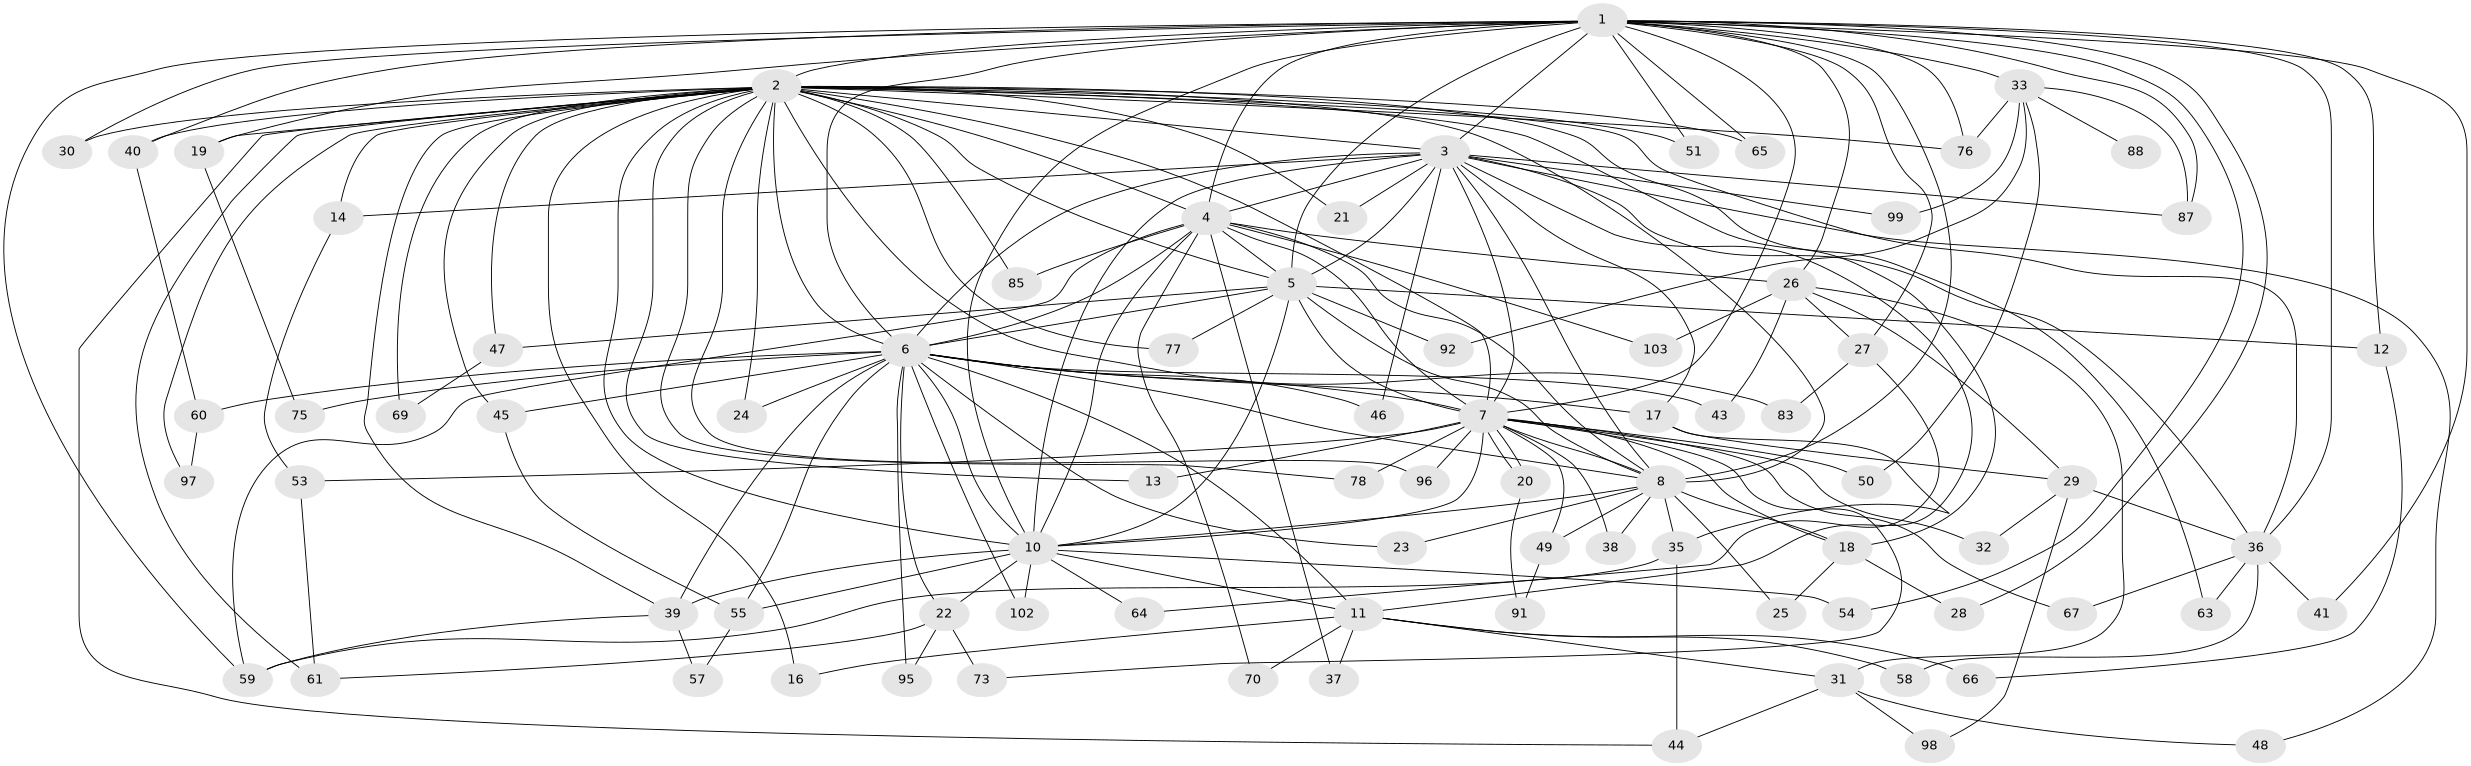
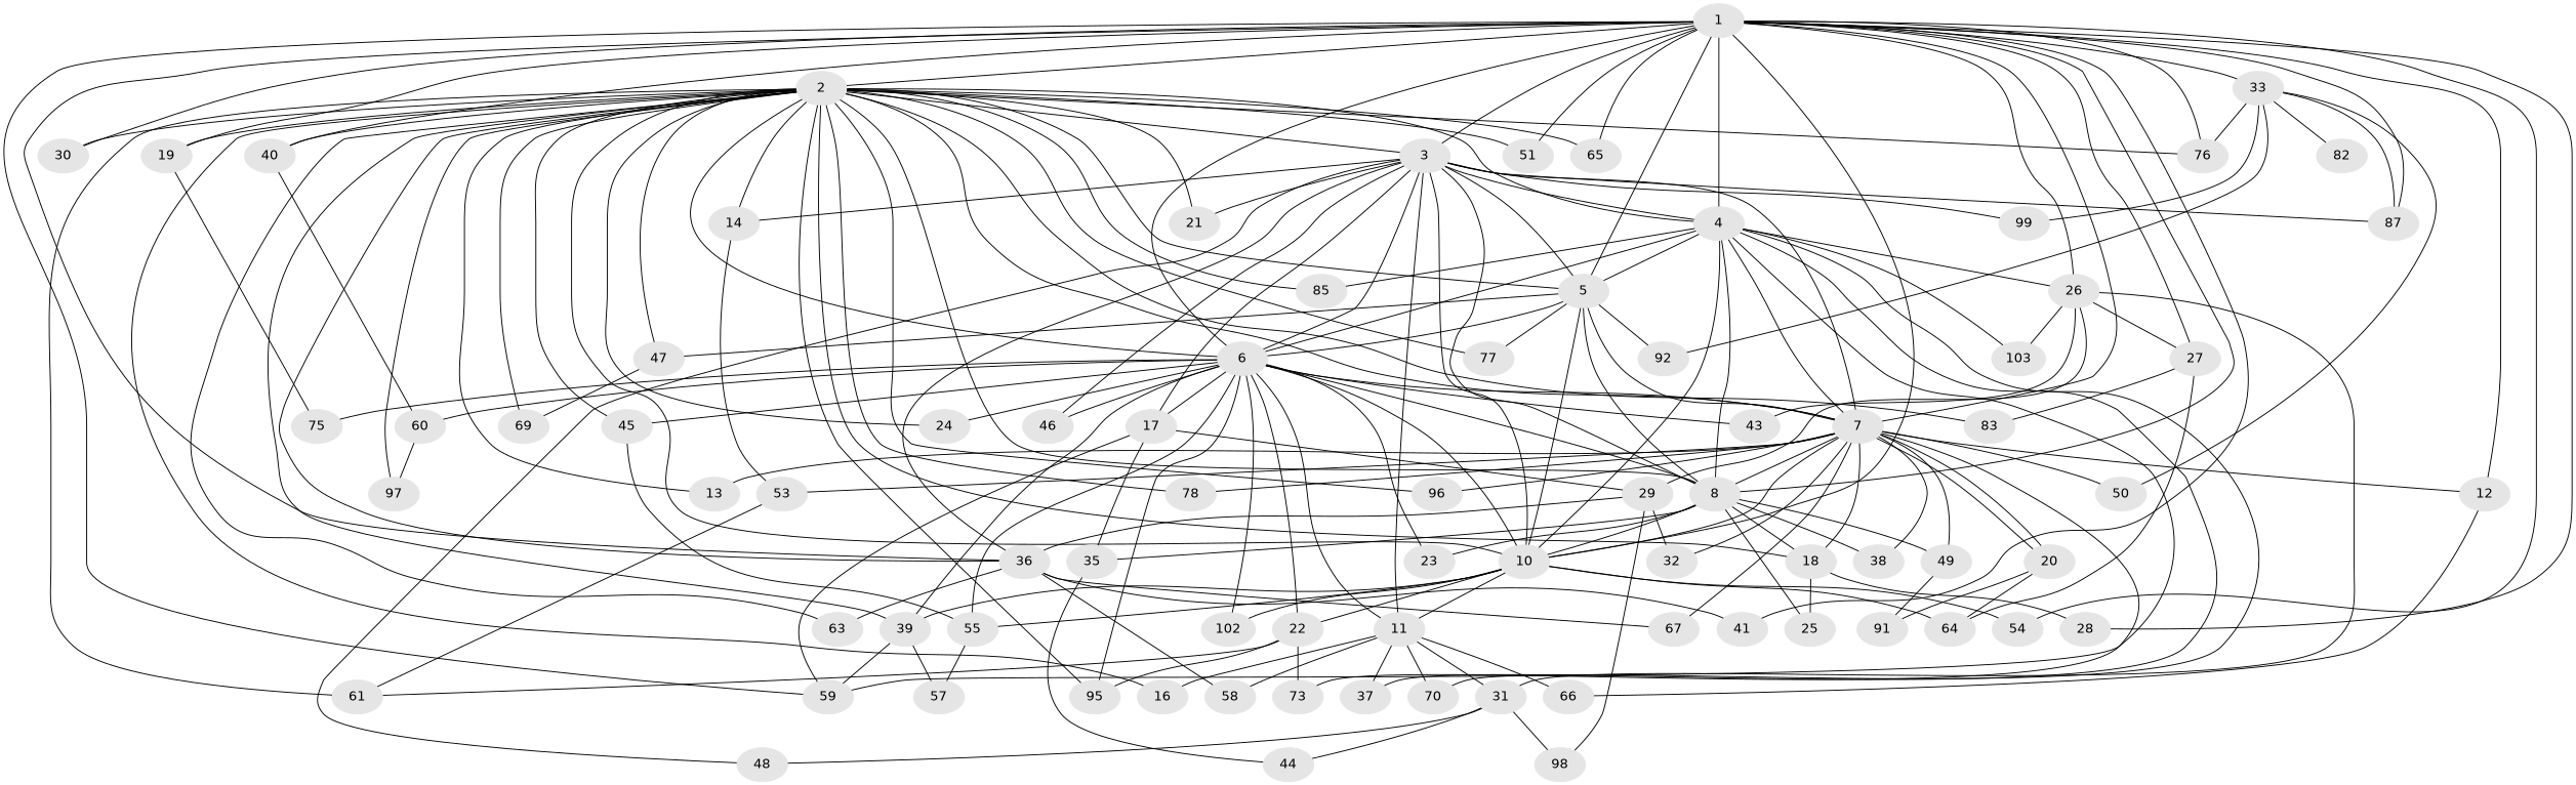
  graph {
    fontname="DejaVu Sans"
    node [color=gray90 fontname="DejaVu Sans" style=filled]
    edge [fontname="DejaVu Sans"]
    1 [super="+9"]
    2 [super="+71"]
    3 [super="+42"]
    4 [super="+93"]
    5 [super="+72"]
    6 [super="+15"]
    7 [super="+52"]
    8 [super="+62"]
    10 [super="+86"]
    12
    19
    26 [super="+84"]
    27
    28
    30
    33 [super="+100"]
    36 [super="+74"]
    40
    41
    51
    54
    59 [super="+80"]
    65
    76
    87 [super="+89"]
    13
    14
    16
    18 [super="+34"]
    21
    24
    39 [super="+101"]
    44
    45
    47
    61 [super="+104"]
    63
    69
    77
    78
    83
    85
    96
    97
    11 [super="+56"]
    17 [super="+90"]
    46
    48
    99
    37
    70
    103
    92
    22
    23
    43
    55 [super="+82"]
    60
    75
    95
    102
    20
    32
    38
    49
    50
    53
    67
    73
    25
    35
    64 [super="+94"]
    66
    31 [super="+68"]
    29 [super="+81"]
    98
-   88
+   88 [label=82]
    58
    57
    91
    1 -- 2 [weight=2]
    1 -- 3 [weight=2]
    1 -- 4 [weight=2]
    1 -- 5 [weight=3]
    1 -- 6 [weight=2]
    1 -- 7 [weight=2]
    1 -- 8 [weight=2]
    1 -- 10 [weight=2]
    1 -- 12
    1 -- 19
    1 -- 26
    1 -- 27
    1 -- 28
    1 -- 30
    1 -- 33 [weight=2]
    1 -- 36
    1 -- 40
    1 -- 41
    1 -- 51
    1 -- 54
    1 -- 59
    1 -- 65
    1 -- 76
    1 -- 87
    2 -- 3
    2 -- 4
    2 -- 5
    2 -- 6
    2 -- 7 [weight=2]
    2 -- 8 [weight=2]
    2 -- 10
    2 -- 19
    2 -- 30
    2 -- 36
    2 -- 40
    2 -- 51
    2 -- 65
    2 -- 76
    2 -- 13
    2 -- 14
    2 -- 16
    2 -- 18
    2 -- 21
    2 -- 24
    2 -- 39
-   2 -- 44
+   2 -- 95
    2 -- 45
    2 -- 47
    2 -- 61
    2 -- 63
    2 -- 69
    2 -- 77
    2 -- 78
    2 -- 83
    2 -- 85
    2 -- 96
    2 -- 97
    3 -- 4
    3 -- 5
    3 -- 6 [weight=2]
    3 -- 7
    3 -- 8
    3 -- 10 [weight=2]
    3 -- 36
    3 -- 87
    3 -- 14
    3 -- 21
    3 -- 11
    3 -- 17
    3 -- 46
    3 -- 48
    3 -- 99
    4 -- 5
    4 -- 6 [weight=2]
    4 -- 7
    4 -- 8
    4 -- 10
    4 -- 26
    4 -- 59
    4 -- 85
    4 -- 37
    4 -- 70
    4 -- 103
    5 -- 6
    5 -- 7
    5 -- 8
    5 -- 10
    5 -- 47
    5 -- 77
    5 -- 92
    6 -- 7
    6 -- 8 [weight=2]
    6 -- 10
    6 -- 24
    6 -- 39
    6 -- 45
    6 -- 11
    6 -- 17
    6 -- 46
    6 -- 22
    6 -- 23
    6 -- 43
    6 -- 55
    6 -- 60
    6 -- 75
    6 -- 95
    6 -- 102
    7 -- 8
    7 -- 10
-   5 -- 12
+   7 -- 12
    7 -- 13
    7 -- 18
    7 -- 78
    7 -- 96
    7 -- 20
    7 -- 20
    7 -- 32
    7 -- 38
    7 -- 49
    7 -- 50
    7 -- 53
    7 -- 67
    7 -- 73
    8 -- 10
    8 -- 18
    8 -- 23
    8 -- 38
    8 -- 49
    8 -- 25
    8 -- 35
    10 -- 54
    10 -- 39
    10 -- 11 [weight=2]
    10 -- 22
    10 -- 55
    10 -- 102
    10 -- 64
    12 -- 66
    19 -- 75
    26 -- 27
    26 -- 103
    26 -- 43
    26 -- 31
    26 -- 29
    27 -- 83
    27 -- 64
    33 -- 76
    33 -- 87
    33 -- 99
    33 -- 92
    33 -- 50
    33 -- 88
    36 -- 41
    36 -- 63
    36 -- 67
    36 -- 58
    40 -- 60
    14 -- 53
    18 -- 28
    18 -- 25
    39 -- 59
    39 -- 57
    45 -- 55
    47 -- 69
    11 -- 16
    11 -- 37
    11 -- 70
    11 -- 66
    11 -- 31
    11 -- 58
-   35 -- 59
+   17 -- 59
    17 -- 35
    17 -- 29
    22 -- 61
    22 -- 95
    22 -- 73
    55 -- 57
    60 -- 97
+   20 -- 64
    20 -- 91
    49 -- 91
    53 -- 61
    35 -- 44
    31 -- 44
    31 -- 48
    31 -- 98
    29 -- 36
    29 -- 32
    29 -- 98
  }
